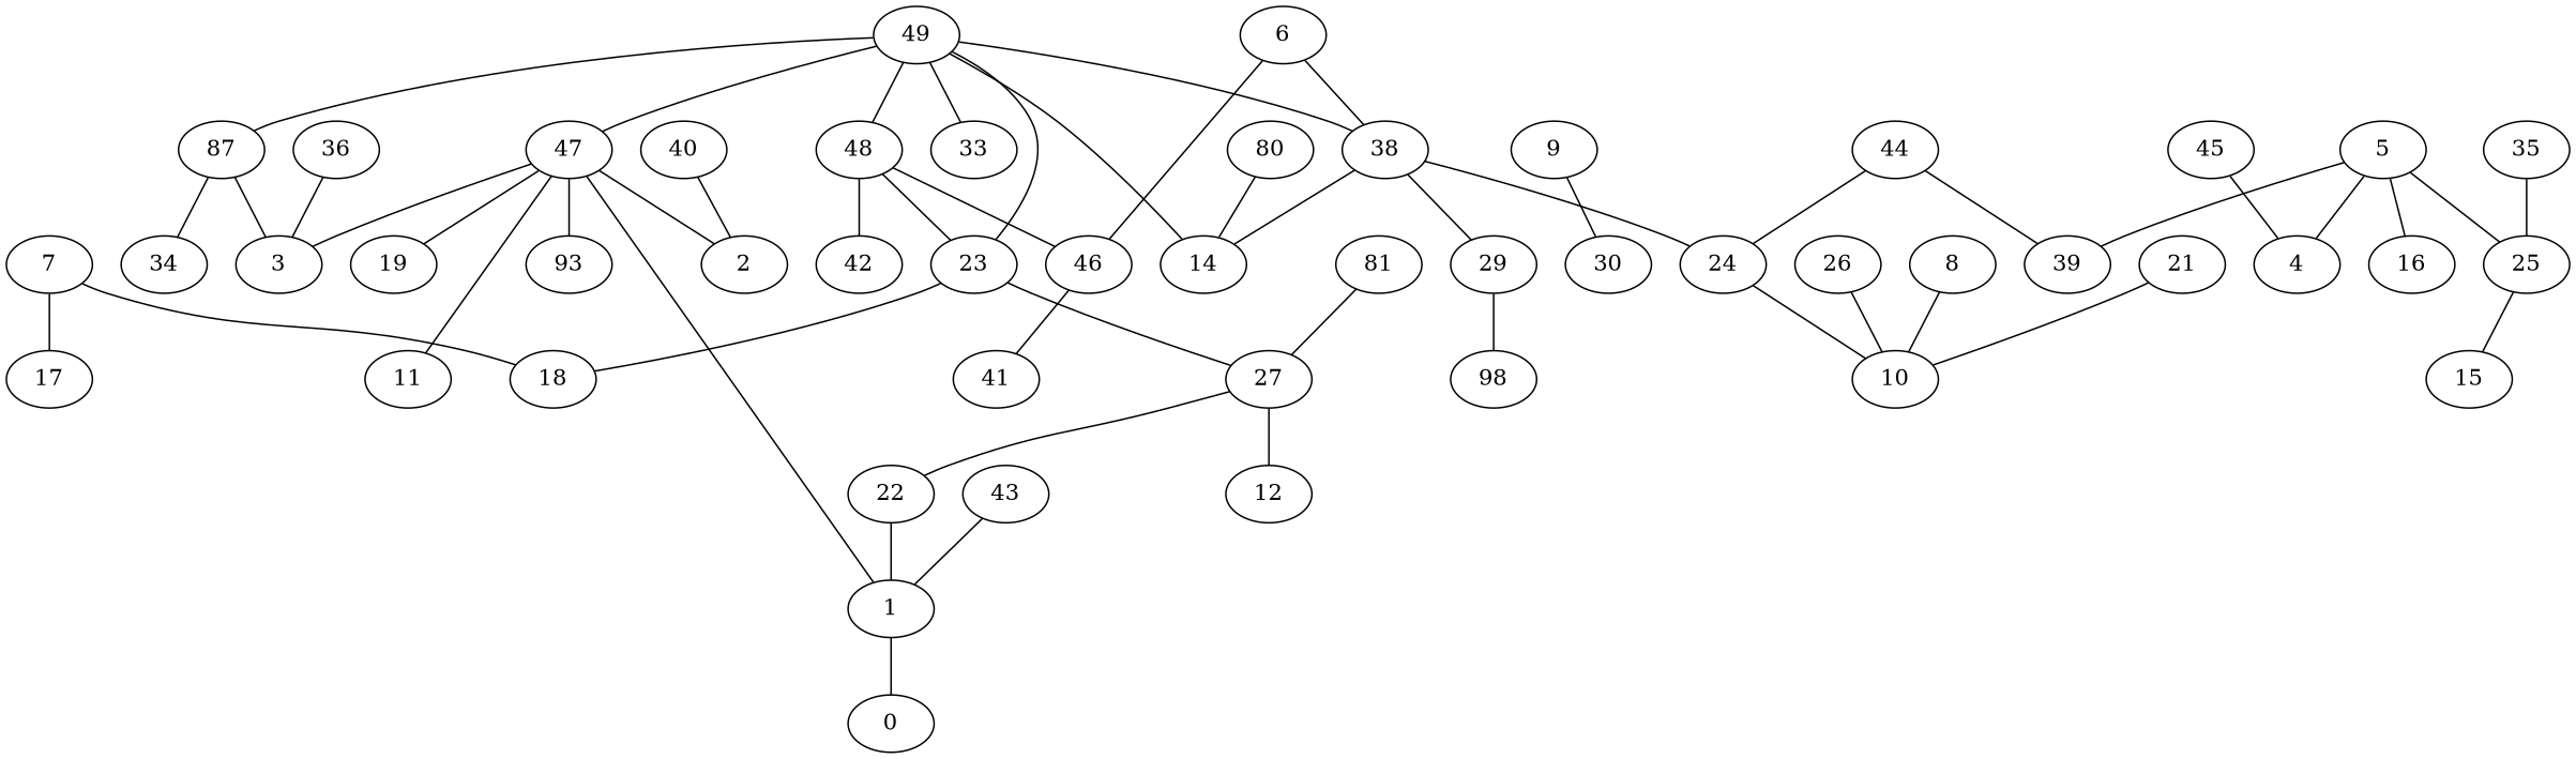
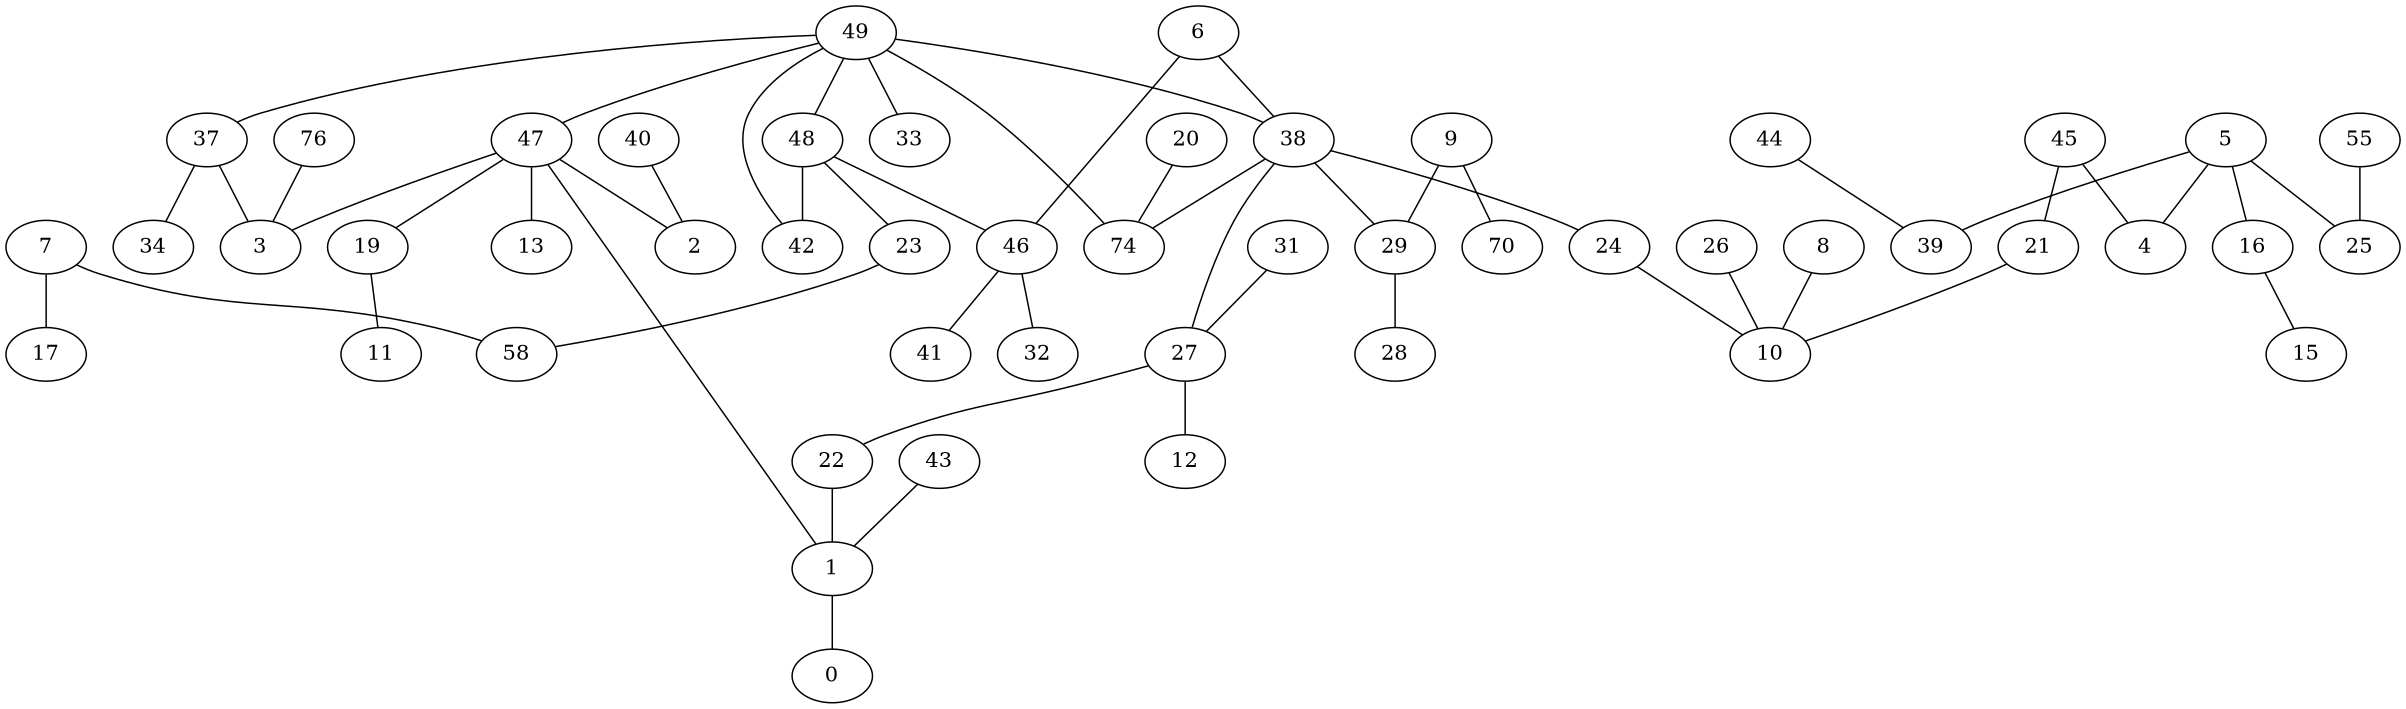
  digraph {
    edge [color=black dir=none]
    43
    1
    0
    22
    26
    10
-   37 [label=87]
+   37
    34
    3
    40
    2
    5
    4
    25
    16
    15
    7
    17
-   18
-   35
+   18 [label=58]
+   35 [label=55]
    27
    12
    29
-   28 [label=98]
-   20 [label=80]
-   14
+   28
+   20
+   14 [label=74]
    24
    44
    39
    49
    33
    48
    23
    47
    38
    42
    46
    11
-   13 [label=93]
+   13
    19
    8
    21
-   36
+   36 [label=76]
    9
-   30
+   30 [label=70]
    41
+   32
    6
    45
-   31 [label=81]
+   31
    subgraph sub_1 {
      43
      1
      0
      22
      26
      10
      37
      34
      3
      40
      2
      5
      4
      25
      16
      15
      7
      17
      18
      35
      27
      12
      29
      28
      20
      14
      24
      44
      39
      49
      33
      48
      23
      47
      38
      42
      46
      11
      13
      19
      8
      21
      36
      9
      30
      41
+     32
      6
      45
      31
    }
    43 -> 1
    1 -> 0
    22 -> 1
    26 -> 10
    37 -> 34
    37 -> 3
    40 -> 2
    5 -> 4
    5 -> 25
    5 -> 16
    5 -> 39
-   25 -> 15
+   16 -> 15
    7 -> 17
    7 -> 18
    35 -> 25
    27 -> 22
    27 -> 12
    29 -> 28
    20 -> 14
    24 -> 10
-   44 -> 24
    44 -> 39
    49 -> 37
    49 -> 14
    49 -> 33
    49 -> 48
-   49 -> 23
+   49 -> 42
    49 -> 47
    49 -> 38
    48 -> 23
    48 -> 42
    48 -> 46
    23 -> 18
    47 -> 1
    47 -> 3
    47 -> 2
-   47 -> 11
+   19 -> 11
    47 -> 13
    47 -> 19
-   23 -> 27
+   38 -> 27
    38 -> 29
    38 -> 14
    38 -> 24
    46 -> 41
+   46 -> 32
    8 -> 10
    21 -> 10
    36 -> 3
+   9 -> 29
    9 -> 30
    6 -> 38
    6 -> 46
    45 -> 4
+   45 -> 21
    31 -> 27
  }
